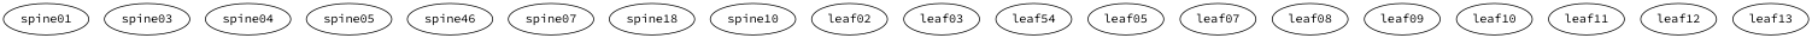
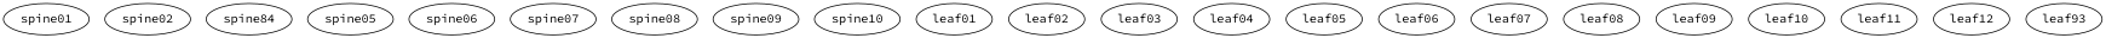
  graph {
    fontname="Source Code Pro"
    node [function=leaf os=sonic password=YourPaSsWoRd ports=54 username=admin fontname="Source Code Pro"]
    spine01 [function=spine mgmt_ip="192.168.200.21" ports=32]
-   spine03 [function=spine mgmt_ip="192.168.200.23" ports=32]
-   spine04 [function=spine mgmt_ip="192.168.200.24" ports=32]
+   spine02 [function=spine mgmt_ip="192.168.200.22" ports=32]
+   spine04 [function=spine mgmt_ip="192.168.200.24" ports=32 label=spine84]
    spine05 [function=spine mgmt_ip="192.168.200.25" ports=32]
-   spine06 [function=spine mgmt_ip="192.168.200.26" ports=32 label=spine46]
+   spine06 [function=spine mgmt_ip="192.168.200.26" ports=32]
    spine07 [function=spine mgmt_ip="192.168.200.27" ports=32]
-   spine08 [function=spine mgmt_ip="192.168.200.28" ports=32 label=spine18]
+   spine08 [function=spine mgmt_ip="192.168.200.28" ports=32]
+   spine09 [function=spine mgmt_ip="192.168.200.29" ports=32]
    spine10 [function=spine mgmt_ip="192.168.200.30" ports=32]
+   leaf01 [mgmt_ip="192.168.200.41"]
    leaf02 [mgmt_ip="192.168.200.42"]
    leaf03 [mgmt_ip="192.168.200.43"]
-   leaf04 [mgmt_ip="192.168.200.44" label=leaf54]
+   leaf04 [mgmt_ip="192.168.200.44"]
    leaf05 [mgmt_ip="192.168.200.45"]
+   leaf06 [mgmt_ip="192.168.200.46"]
    leaf07 [mgmt_ip="192.168.200.47"]
    leaf08 [mgmt_ip="192.168.200.48"]
    leaf09 [mgmt_ip="192.168.200.49"]
    leaf10 [mgmt_ip="192.168.200.50"]
    leaf11 [mgmt_ip="192.168.200.51"]
    leaf12 [mgmt_ip="192.168.200.52"]
-   leaf13 [mgmt_ip="192.168.200.53"]
+   leaf13 [mgmt_ip="192.168.200.53" label=leaf93]
  }
